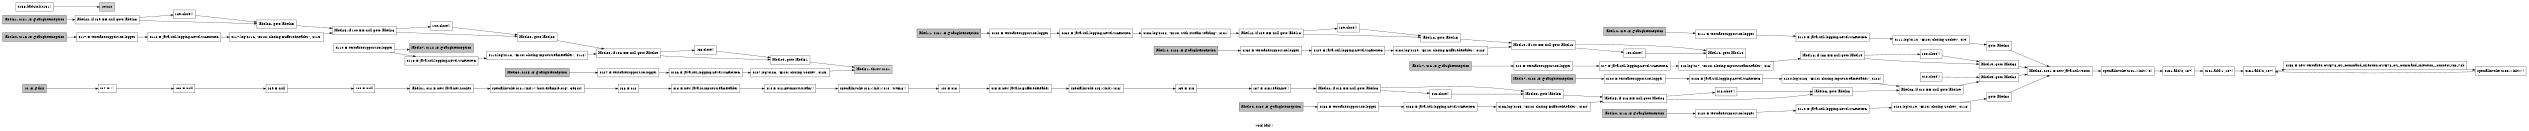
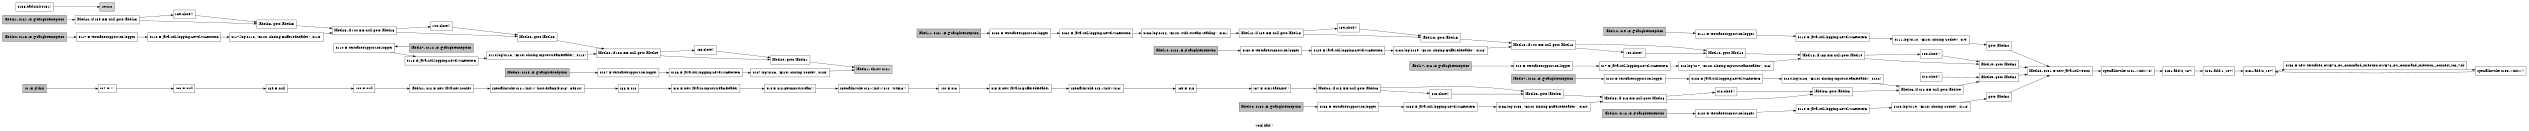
  digraph {
    label="void bad()"
    rankdir=LR
    node [shape=box]
    n1 [fillcolor=gray label="r0 := @this" style=filled]
    n2 [label="r37 = \"\""]
    n3 [label="r38 = null"]
    n4 [label="r39 = null"]
    n5 [label="r40 = null"]
    n6 [label="label01: $r2 = new java.net.Socket"]
    n7 [label="specialinvoke $r2.<init>(\"host.example.org\", 39544)"]
    n8 [label="r38 = $r2"]
    n9 [label="$r3 = new java.io.InputStreamReader"]
    n10 [label="$r4 = $r2.getInputStream()"]
    n11 [label="specialinvoke $r3.<init>($r4, \"UTF-8\")"]
    n12 [label="r40 = $r3"]
    n13 [label="$r5 = new java.io.BufferedReader"]
    n14 [label="specialinvoke $r5.<init>($r3)"]
    n15 [label="r39 = $r5"]
    n16 [label="r37 = $r5.readLine()"]
    n17 [label="label02: if $r5 == null goto label03"]
    n18 [label="$r5.close()"]
    n19 [label="label03: goto label05"]
    n20 [label="label05: if $r3 == null goto label06"]
    n21 [label="$r3.close()"]
    n22 [label="label06: goto label08"]
    n23 [label="label08: if $r2 == null goto label09"]
    n24 [fillcolor=gray label="label04: $r34 := @caughtexception" style=filled]
    n25 [label="$r36 = testcasesupport.IO.logger"]
    n26 [label="$r35 = java.util.logging.Level.WARNING"]
    n27 [label="$r36.log($r35, \"Error closing BufferedReader\", $r34)"]
    n28 [label="label09: goto label32"]
    n29 [label="$r2.close()"]
    n30 [label="label32: $r51 = new java.util.Vector"]
    n31 [fillcolor=gray label="label07: $r22 := @caughtexception" style=filled]
    n32 [label="$r24 = testcasesupport.IO.logger"]
    n33 [label="$r23 = java.util.logging.Level.WARNING"]
    n34 [label="$r24.log($r23, \"Error closing InputStreamReader\", $r22)"]
    n35 [label="specialinvoke $r51.<init>(5)"]
    n36 [label="$r51.add(0, r37)"]
    n37 [fillcolor=gray label="label10: $r9 := @caughtexception" style=filled]
    n38 [label="$r11 = testcasesupport.IO.logger"]
    n39 [label="$r10 = java.util.logging.Level.WARNING"]
    n40 [label="$r11.log($r10, \"Error closing Socket\", $r9)"]
    n41 [label="goto label32"]
    n42 [fillcolor=gray label="label11: $r31 := @caughtexception" style=filled]
    n43 [label="$r33 = testcasesupport.IO.logger"]
    n44 [label="$r32 = java.util.logging.Level.WARNING"]
    n45 [label="$r33.log($r32, \"Error with stream reading\", $r31)"]
    n46 [label="label12: if r39 == null goto label13"]
    n47 [label="r39.close()"]
    n48 [label="label13: goto label15"]
    n49 [label="label15: if r40 == null goto label16"]
    n50 [label="r40.close()"]
    n51 [label="label16: goto label18"]
    n52 [label="label18: if r38 == null goto label19"]
    n53 [fillcolor=gray label="label14: $r28 := @caughtexception" style=filled]
    n54 [label="$r30 = testcasesupport.IO.logger"]
    n55 [label="$r29 = java.util.logging.Level.WARNING"]
    n56 [label="$r30.log($r29, \"Error closing BufferedReader\", $r28)"]
    n57 [label="r38.close()"]
    n58 [label="label19: goto label32"]
    n59 [fillcolor=gray label="label17: $r6 := @caughtexception" style=filled]
    n60 [label="$r8 = testcasesupport.IO.logger"]
    n61 [label="$r7 = java.util.logging.Level.WARNING"]
    n62 [label="$r8.log($r7, \"Error closing InputStreamReader\", $r6)"]
    n63 [fillcolor=gray label="label20: $r18 := @caughtexception" style=filled]
    n64 [label="$r20 = testcasesupport.IO.logger"]
    n65 [label="$r19 = java.util.logging.Level.WARNING"]
    n66 [label="$r20.log($r19, \"Error closing Socket\", $r18)"]
    n67 [label="goto label32"]
    n68 [fillcolor=gray label="label21: $r21 := @caughtexception" style=filled]
    n69 [label="label22: if r39 == null goto label23"]
    n70 [label="r39.close()"]
    n71 [label="label23: goto label25"]
    n72 [label="label25: if r40 == null goto label26"]
    n73 [label="r40.close()"]
    n74 [label="label26: goto label28"]
    n75 [label="label28: if r38 == null goto label29"]
    n76 [fillcolor=gray label="label24: $r15 := @caughtexception" style=filled]
    n77 [label="$r17 = testcasesupport.IO.logger"]
    n78 [label="$r16 = java.util.logging.Level.WARNING"]
    n79 [label="$r17.log($r16, \"Error closing BufferedReader\", $r15)"]
    n80 [label="r38.close()"]
    n81 [label="label29: goto label31"]
    n82 [fillcolor=lightgray label="label31: throw $r21" style=filled]
    n83 [fillcolor=gray label="label27: $r12 := @caughtexception" style=filled]
    n84 [label="$r14 = testcasesupport.IO.logger"]
    n85 [label="$r13 = java.util.logging.Level.WARNING"]
    n86 [label="$r14.log($r13, \"Error closing InputStreamReader\", $r12)"]
    n87 [fillcolor=gray label="label30: $r25 := @caughtexception" style=filled]
    n88 [label="$r27 = testcasesupport.IO.logger"]
    n89 [label="$r26 = java.util.logging.Level.WARNING"]
    n90 [label="$r27.log($r26, \"Error closing Socket\", $r25)"]
    n91 [label="$r51.add(1, r37)"]
    n92 [label="$r51.add(2, r37)"]
    n93 [label="$r53 = new testcases.CWE78_OS_Command_Injection.CWE78_OS_Command_Injection__connect_tcp_72b"]
    n94 [label="specialinvoke $r53.<init>()"]
    n95 [label="$r53.badSink($r51)"]
    n96 [fillcolor=lightgray label=return style=filled]
    n1 -> n2
    n2 -> n3
    n3 -> n4
    n4 -> n5
    n5 -> n6
    n6 -> n7
    n7 -> n8
    n8 -> n9
    n9 -> n10
    n10 -> n11
    n11 -> n12
    n12 -> n13
    n13 -> n14
    n14 -> n15
    n15 -> n16
    n16 -> n17
    n17 -> n18
    n17 -> n19
    n18 -> n19
    n19 -> n20
    n20 -> n21
    n20 -> n22
    n21 -> n22
    n22 -> n23
    n23 -> n28
    n24 -> n25
    n25 -> n26
    n26 -> n27
    n27 -> n20
    n28 -> n30
    n29 -> n28
    n30 -> n35
    n31 -> n32
    n32 -> n33
    n33 -> n34
    n34 -> n23
    n35 -> n36
    n36 -> n91
    n37 -> n38
    n38 -> n39
    n39 -> n40
    n40 -> n41
    n41 -> n30
    n42 -> n43
    n43 -> n44
    n44 -> n45
    n45 -> n46
    n46 -> n47
    n46 -> n48
    n47 -> n48
    n48 -> n49
    n49 -> n50
    n49 -> n51
    n50 -> n51
+   n51 -> n52
    n52 -> n57
    n52 -> n58
    n53 -> n54
    n54 -> n55
    n55 -> n56
    n56 -> n49
    n57 -> n58
    n58 -> n30
    n59 -> n60
    n60 -> n61
    n61 -> n62
    n62 -> n52
    n63 -> n64
    n64 -> n65
    n65 -> n66
    n66 -> n67
    n67 -> n30
    n68 -> n69
    n69 -> n70
    n69 -> n71
    n70 -> n71
    n71 -> n72
    n72 -> n73
    n72 -> n74
    n73 -> n74
    n74 -> n75
    n75 -> n80
    n75 -> n81
    n76 -> n77
    n77 -> n78
    n78 -> n79
    n79 -> n72
    n80 -> n81
    n81 -> n82
-   n84 -> n83
+   n83 -> n84
    n84 -> n85
    n85 -> n86
    n86 -> n75
    n87 -> n88
    n88 -> n89
    n89 -> n90
    n90 -> n82
    n91 -> n92
    n92 -> n93
    n93 -> n94
    n94 -> n92
    n95 -> n96
  }
